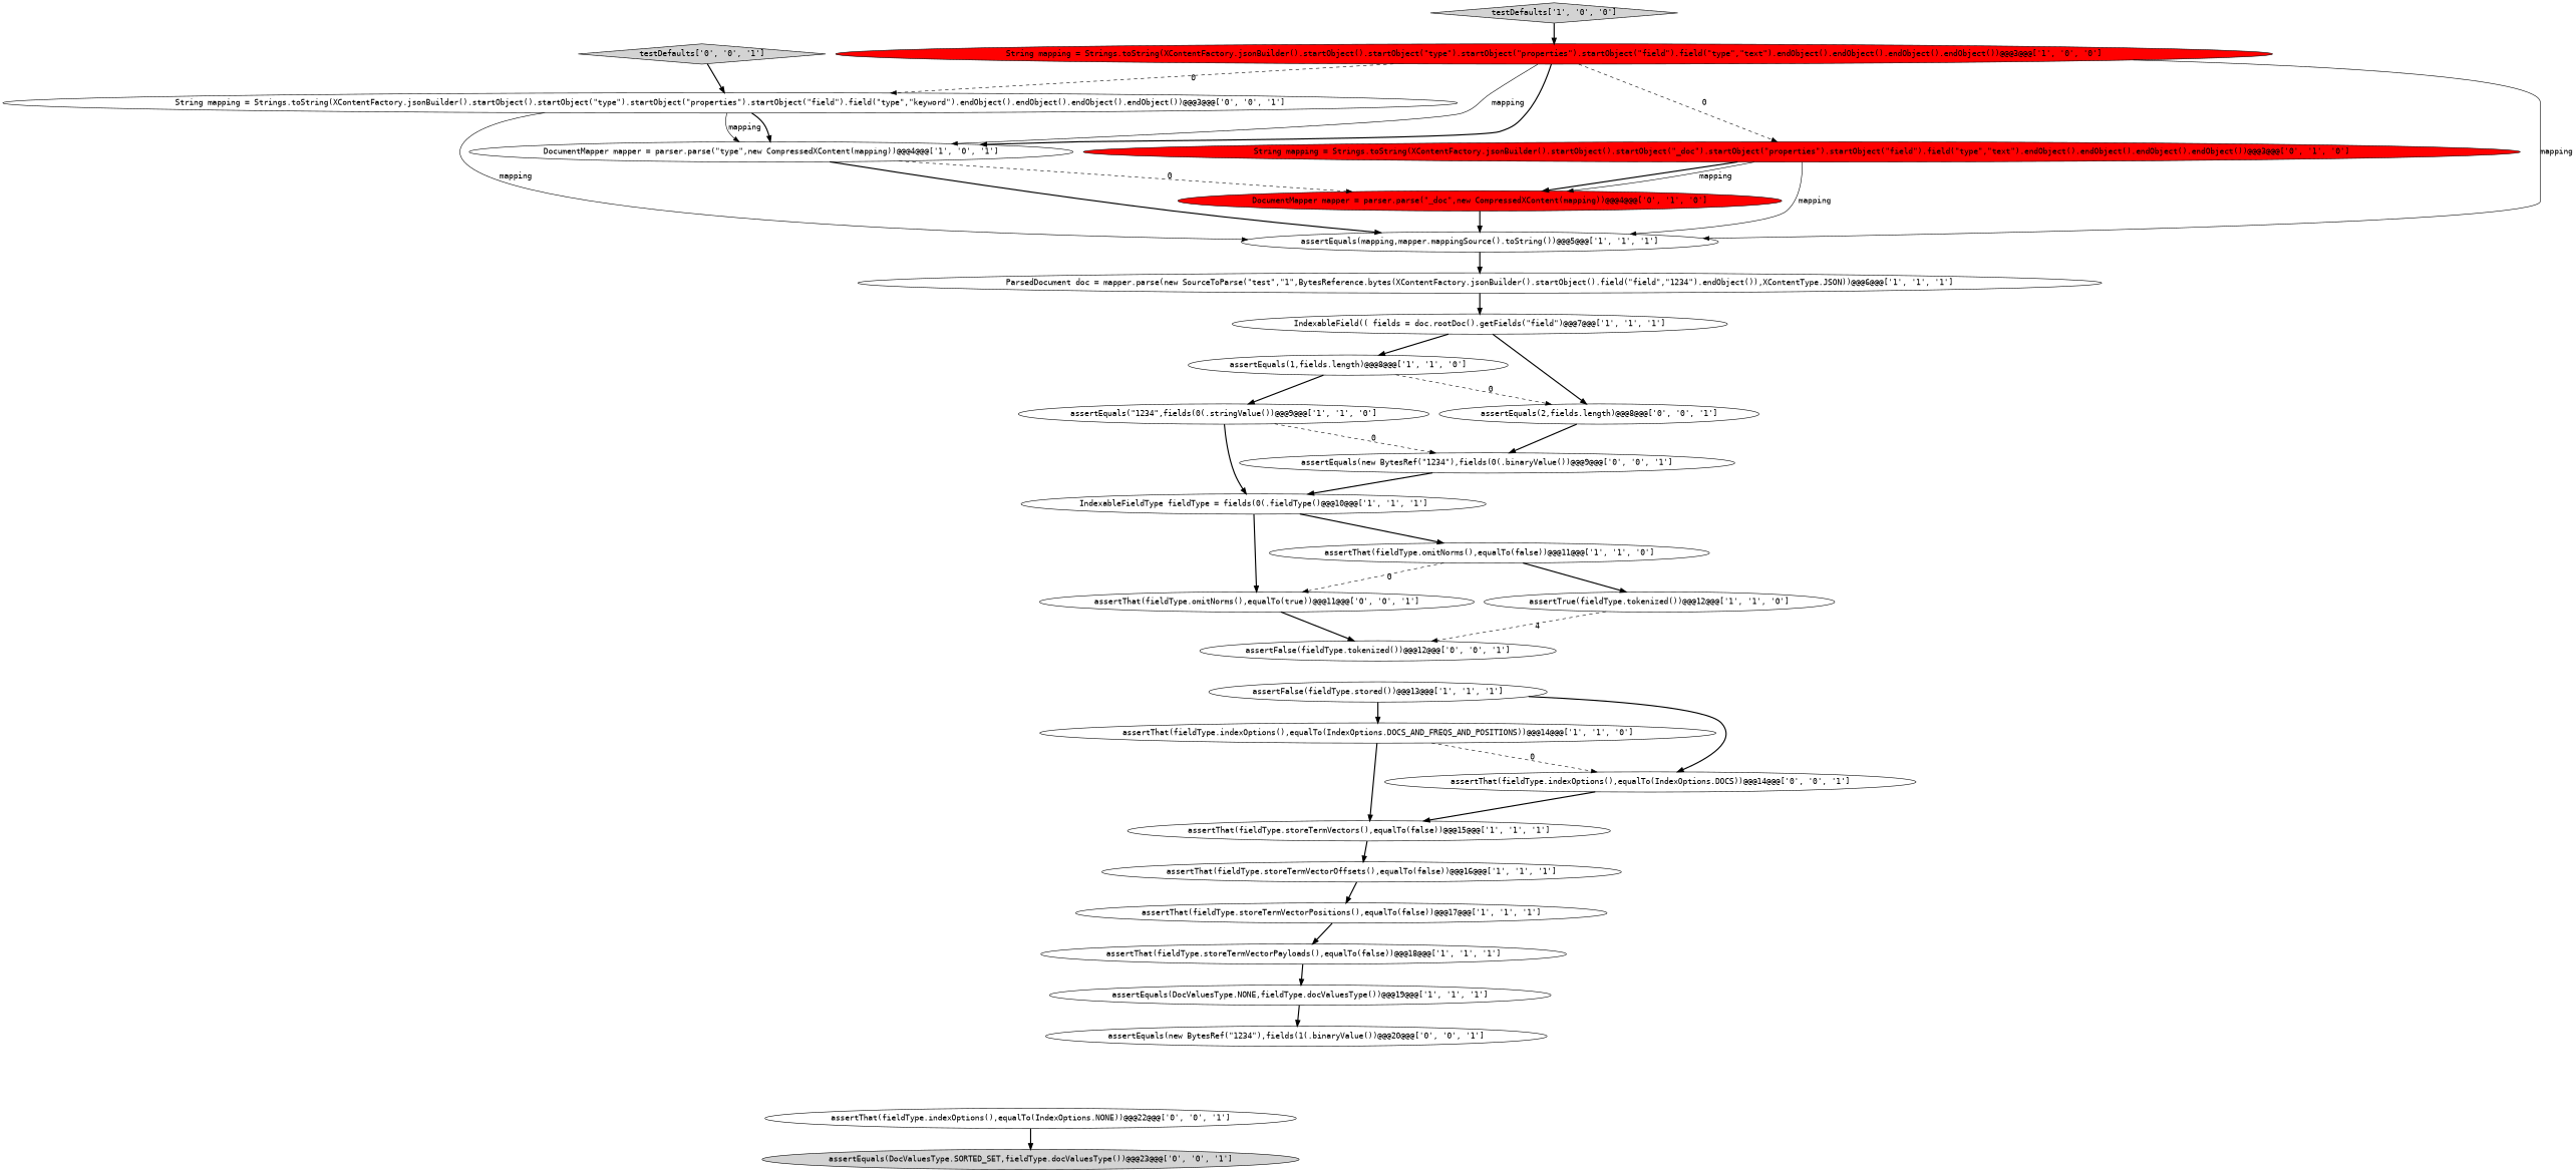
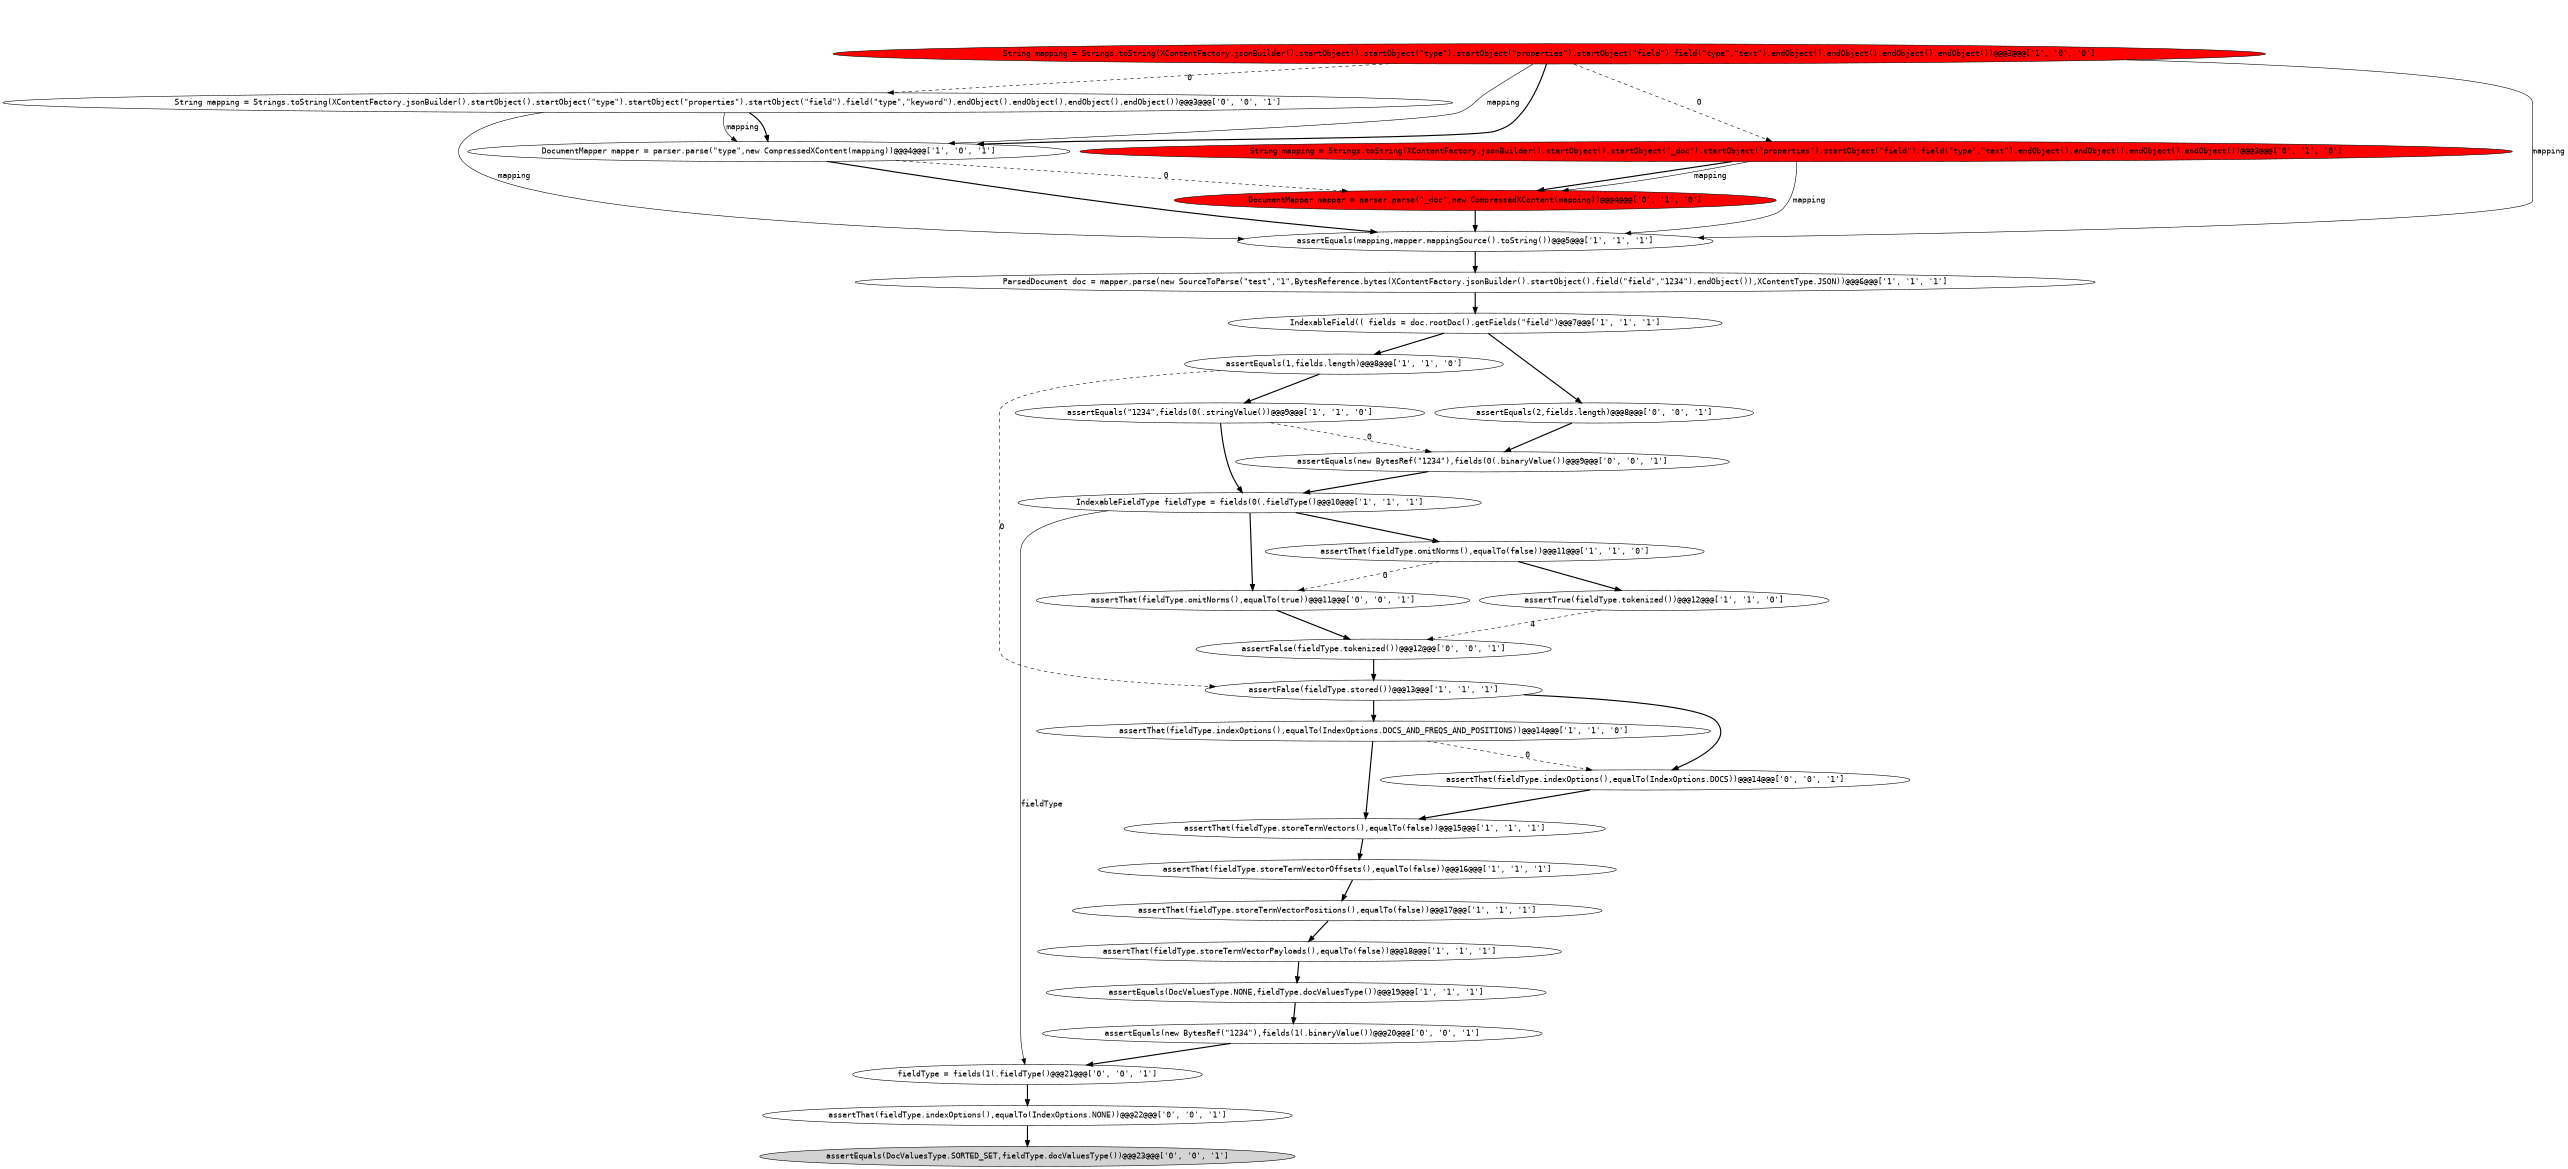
  digraph {
    fontname="DejaVu Sans Mono"
    node [fillcolor=white fontname="DejaVu Sans Mono" shape=ellipse style=filled]
    edge [fontname="DejaVu Sans Mono" style=bold]
    n1 [fillcolor=red label="DocumentMapper mapper = parser.parse(\"_doc\",new CompressedXContent(mapping))@@@4@@@['0', '1', '0']"]
    n2 [label="assertEquals(mapping,mapper.mappingSource().toString())@@@5@@@['1', '1', '1']"]
    n3 [label="ParsedDocument doc = mapper.parse(new SourceToParse(\"test\",\"1\",BytesReference.bytes(XContentFactory.jsonBuilder().startObject().field(\"field\",\"1234\").endObject()),XContentType.JSON))@@@6@@@['1', '1', '1']"]
    n4 [fillcolor=red label="String mapping = Strings.toString(XContentFactory.jsonBuilder().startObject().startObject(\"_doc\").startObject(\"properties\").startObject(\"field\").field(\"type\",\"text\").endObject().endObject().endObject().endObject())@@@3@@@['0', '1', '0']"]
-   n5 [fillcolor=lightgray label="testDefaults['1', '0', '0']" shape=diamond]
    n6 [fillcolor=red label="String mapping = Strings.toString(XContentFactory.jsonBuilder().startObject().startObject(\"type\").startObject(\"properties\").startObject(\"field\").field(\"type\",\"text\").endObject().endObject().endObject().endObject())@@@3@@@['1', '0', '0']"]
    n7 [label="DocumentMapper mapper = parser.parse(\"type\",new CompressedXContent(mapping))@@@4@@@['1', '0', '1']"]
    n8 [label="String mapping = Strings.toString(XContentFactory.jsonBuilder().startObject().startObject(\"type\").startObject(\"properties\").startObject(\"field\").field(\"type\",\"keyword\").endObject().endObject().endObject().endObject())@@@3@@@['0', '0', '1']"]
    n9 [label="IndexableFieldType fieldType = fields(0(.fieldType()@@@10@@@['1', '1', '1']"]
    n10 [label="assertThat(fieldType.omitNorms(),equalTo(true))@@@11@@@['0', '0', '1']"]
+   n11 [label="fieldType = fields(1(.fieldType()@@@21@@@['0', '0', '1']"]
    n12 [label="assertThat(fieldType.omitNorms(),equalTo(false))@@@11@@@['1', '1', '0']"]
    n13 [label="assertFalse(fieldType.tokenized())@@@12@@@['0', '0', '1']"]
    n14 [label="assertThat(fieldType.indexOptions(),equalTo(IndexOptions.NONE))@@@22@@@['0', '0', '1']"]
    n15 [label="assertTrue(fieldType.tokenized())@@@12@@@['1', '1', '0']"]
    n16 [label="assertEquals(\"1234\",fields(0(.stringValue())@@@9@@@['1', '1', '0']"]
    n17 [label="assertEquals(new BytesRef(\"1234\"),fields(0(.binaryValue())@@@9@@@['0', '0', '1']"]
    n18 [label="assertEquals(2,fields.length)@@@8@@@['0', '0', '1']"]
    n19 [label="assertEquals(1,fields.length)@@@8@@@['1', '1', '0']"]
    n20 [label="assertEquals(new BytesRef(\"1234\"),fields(1(.binaryValue())@@@20@@@['0', '0', '1']"]
    n21 [label="assertFalse(fieldType.stored())@@@13@@@['1', '1', '1']"]
    n22 [label="IndexableField(( fields = doc.rootDoc().getFields(\"field\")@@@7@@@['1', '1', '1']"]
    n23 [fillcolor=lightgray label="assertEquals(DocValuesType.SORTED_SET,fieldType.docValuesType())@@@23@@@['0', '0', '1']"]
    n24 [label="assertEquals(DocValuesType.NONE,fieldType.docValuesType())@@@19@@@['1', '1', '1']"]
    n25 [label="assertThat(fieldType.indexOptions(),equalTo(IndexOptions.DOCS_AND_FREQS_AND_POSITIONS))@@@14@@@['1', '1', '0']"]
    n26 [label="assertThat(fieldType.indexOptions(),equalTo(IndexOptions.DOCS))@@@14@@@['0', '0', '1']"]
    n27 [label="assertThat(fieldType.storeTermVectors(),equalTo(false))@@@15@@@['1', '1', '1']"]
    n28 [label="assertThat(fieldType.storeTermVectorOffsets(),equalTo(false))@@@16@@@['1', '1', '1']"]
    n29 [label="assertThat(fieldType.storeTermVectorPositions(),equalTo(false))@@@17@@@['1', '1', '1']"]
-   n30 [fillcolor=lightgray label="testDefaults['0', '0', '1']" shape=diamond]
    n31 [label="assertThat(fieldType.storeTermVectorPayloads(),equalTo(false))@@@18@@@['1', '1', '1']"]
    n1 -> n2
    n2 -> n3
    n3 -> n22
    n4 -> n1
    n4 -> n1 [label=mapping style=solid]
    n4 -> n2 [label=mapping style=solid]
-   n5 -> n6
    n6 -> n2 [label=mapping style=solid]
    n6 -> n4 [label=0 style=dashed]
    n6 -> n7
    n6 -> n7 [label=mapping style=solid]
    n6 -> n8 [label=0 style=dashed]
    n7 -> n1 [label=0 style=dashed]
    n7 -> n2
    n8 -> n2 [label=mapping style=solid]
    n8 -> n7
    n8 -> n7 [label=mapping style=solid]
    n9 -> n10
+   n9 -> n11 [label=fieldType style=solid]
    n9 -> n12
    n10 -> n13
+   n11 -> n14
    n12 -> n10 [label=0 style=dashed]
    n12 -> n15
+   n13 -> n21
    n14 -> n23
    n15 -> n13 [label=4 style=dashed]
    n16 -> n9
    n16 -> n17 [label=0 style=dashed]
    n17 -> n9
    n18 -> n17
    n19 -> n16
-   n19 -> n18 [label=0 style=dashed]
+   n19 -> n21 [label=0 style=dashed]
+   n20 -> n11
    n21 -> n25
    n21 -> n26
    n22 -> n18
    n22 -> n19
    n24 -> n20
    n25 -> n26 [label=0 style=dashed]
    n25 -> n27
    n26 -> n27
    n27 -> n28
    n28 -> n29
    n29 -> n31
-   n30 -> n8
    n31 -> n24
  }
